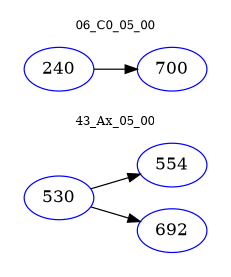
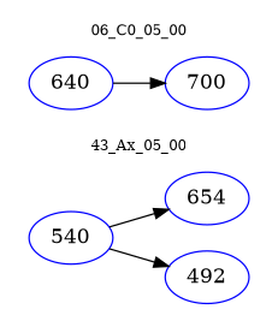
  digraph {
    rankdir=LR
    node [color=blue]
    edge [color=black]
-   n1 [label=530]
-   n2 [label=692]
-   n3 [label=554]
-   n4 [label=240]
+   n1 [label=540]
+   n2 [label=492]
+   n3 [label=654]
+   n4 [label=640]
    n5 [label=700]
    subgraph cluster_1 {
      color=white
      fontsize=10
      label="43_Ax_05_00"
      n1
      n2
      n3
    }
    subgraph cluster_2 {
      color=white
      fontsize=10
      label="06_C0_05_00"
      n4
      n5
    }
    n1 -> n2
    n1 -> n3
    n4 -> n5
  }
